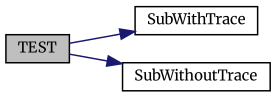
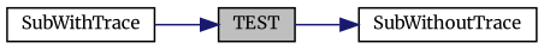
  digraph {
    fontname=Merriweather
    rankdir=LR
    node [color=black fillcolor=white fontname=Merriweather fontsize=10 shape=record style=filled]
    edge [color=midnightblue fontname=Merriweather fontsize=10 labelfontname=Helvetica labelfontsize=10 style=solid]
    n1 [fillcolor=grey75 fontcolor=black height=0.2 label=TEST width=0.4]
    n2 [height=0.2 label=SubWithTrace width=0.4]
    n3 [height=0.2 label=SubWithoutTrace width=0.4]
-   n1 -> n2
+   n2 -> n1
    n1 -> n3
  }
